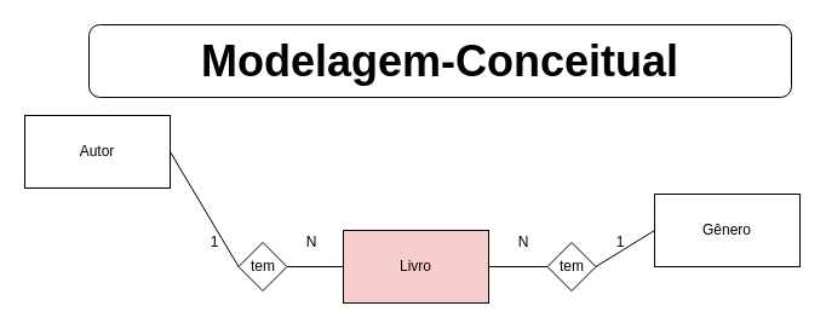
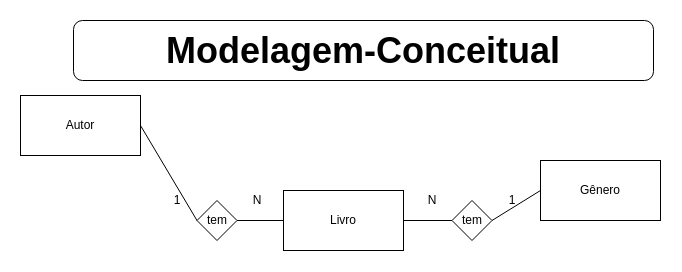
  <mxCell id="0" />
  <mxCell id="1" parent="0" />
  <mxCell id="2" value="&lt;font style=&quot;vertical-align: inherit&quot;&gt;&lt;font style=&quot;vertical-align: inherit&quot;&gt;&lt;font style=&quot;vertical-align: inherit&quot;&gt;&lt;font style=&quot;vertical-align: inherit ; font-size: 36px&quot;&gt;&lt;b&gt;Modelagem-Conceitual&lt;/b&gt;&lt;/font&gt;&lt;/font&gt;&lt;/font&gt;&lt;/font&gt;" style="rounded=1;whiteSpace=wrap;html=1;" vertex="1" parent="1"><mxGeometry x="73" y="20" width="580" height="60" as="geometry" /></mxCell>
  <mxCell id="3" value="&lt;font style=&quot;vertical-align: inherit&quot;&gt;&lt;font style=&quot;vertical-align: inherit&quot;&gt;Autor&lt;/font&gt;&lt;/font&gt;" style="rounded=0;whiteSpace=wrap;html=1;" vertex="1" parent="1"><mxGeometry x="20" y="95" width="120" height="60" as="geometry" /></mxCell>
  <mxCell id="4" value="&lt;font style=&quot;vertical-align: inherit&quot;&gt;&lt;font style=&quot;vertical-align: inherit&quot;&gt;&lt;font style=&quot;vertical-align: inherit&quot;&gt;&lt;font style=&quot;vertical-align: inherit&quot;&gt;Gênero&lt;/font&gt;&lt;/font&gt;&lt;/font&gt;&lt;/font&gt;" style="rounded=0;whiteSpace=wrap;html=1;" vertex="1" parent="1"><mxGeometry x="540" y="160" width="120" height="60" as="geometry" /></mxCell>
- <mxCell id="5" value="&lt;font style=&quot;vertical-align: inherit&quot;&gt;&lt;font style=&quot;vertical-align: inherit&quot;&gt;Livro&lt;/font&gt;&lt;/font&gt;" style="rounded=0;whiteSpace=wrap;html=1;fillColor=#f8cecc;" vertex="1" parent="1"><mxGeometry x="283" y="190" width="120" height="60" as="geometry" /></mxCell>
+ <mxCell id="5" value="&lt;font style=&quot;vertical-align: inherit&quot;&gt;&lt;font style=&quot;vertical-align: inherit&quot;&gt;Livro&lt;/font&gt;&lt;/font&gt;" style="rounded=0;whiteSpace=wrap;html=1;" vertex="1" parent="1"><mxGeometry x="283" y="190" width="120" height="60" as="geometry" /></mxCell>
  <mxCell id="6" value="&lt;font style=&quot;vertical-align: inherit&quot;&gt;&lt;font style=&quot;vertical-align: inherit&quot;&gt;tem&lt;/font&gt;&lt;/font&gt;" style="rhombus;whiteSpace=wrap;html=1;" vertex="1" parent="1"><mxGeometry x="196.5" y="200" width="40" height="40" as="geometry" /></mxCell>
  <mxCell id="7" value="&lt;font style=&quot;vertical-align: inherit&quot;&gt;&lt;font style=&quot;vertical-align: inherit&quot;&gt;tem&lt;/font&gt;&lt;/font&gt;" style="rhombus;whiteSpace=wrap;html=1;" vertex="1" parent="1"><mxGeometry x="451.5" y="200" width="40" height="40" as="geometry" /></mxCell>
  <mxCell id="8" value="" style="endArrow=none;html=1;entryX=0;entryY=0.5;entryDx=0;entryDy=0;exitX=1;exitY=0.5;exitDx=0;exitDy=0;" edge="1" parent="1" source="3" target="6"><mxGeometry width="50" height="50" relative="1" as="geometry"><mxPoint x="30" y="320" as="sourcePoint" /><mxPoint x="80" y="270" as="targetPoint" /></mxGeometry></mxCell>
  <mxCell id="9" value="" style="endArrow=none;html=1;entryX=0;entryY=0.5;entryDx=0;entryDy=0;exitX=1;exitY=0.5;exitDx=0;exitDy=0;" edge="1" parent="1" source="7" target="4"><mxGeometry width="50" height="50" relative="1" as="geometry"><mxPoint x="490" y="220" as="sourcePoint" /><mxPoint x="80" y="270" as="targetPoint" /></mxGeometry></mxCell>
  <mxCell id="10" value="" style="endArrow=none;html=1;entryX=0;entryY=0.5;entryDx=0;entryDy=0;exitX=1;exitY=0.5;exitDx=0;exitDy=0;" edge="1" parent="1" source="6" target="5"><mxGeometry width="50" height="50" relative="1" as="geometry"><mxPoint x="30" y="320" as="sourcePoint" /><mxPoint x="80" y="270" as="targetPoint" /></mxGeometry></mxCell>
  <mxCell id="11" value="" style="endArrow=none;html=1;entryX=0;entryY=0.5;entryDx=0;entryDy=0;" edge="1" parent="1" source="5" target="7"><mxGeometry width="50" height="50" relative="1" as="geometry"><mxPoint x="20" y="400" as="sourcePoint" /><mxPoint x="70" y="350" as="targetPoint" /></mxGeometry></mxCell>
  <mxCell id="12" value="&lt;font style=&quot;vertical-align: inherit&quot;&gt;&lt;font style=&quot;vertical-align: inherit&quot;&gt;N&lt;/font&gt;&lt;/font&gt;" style="text;html=1;strokeColor=none;fillColor=none;align=center;verticalAlign=middle;whiteSpace=wrap;rounded=0;" vertex="1" parent="1"><mxGeometry x="236.5" y="190" width="40" height="20" as="geometry" /></mxCell>
  <mxCell id="13" value="&lt;font style=&quot;vertical-align: inherit&quot;&gt;&lt;font style=&quot;vertical-align: inherit&quot;&gt;N&lt;/font&gt;&lt;/font&gt;" style="text;html=1;strokeColor=none;fillColor=none;align=center;verticalAlign=middle;whiteSpace=wrap;rounded=0;" vertex="1" parent="1"><mxGeometry x="411.5" y="190" width="40" height="20" as="geometry" /></mxCell>
  <mxCell id="14" value="&lt;font style=&quot;vertical-align: inherit&quot;&gt;&lt;font style=&quot;vertical-align: inherit&quot;&gt;1&lt;/font&gt;&lt;/font&gt;" style="text;html=1;strokeColor=none;fillColor=none;align=center;verticalAlign=middle;whiteSpace=wrap;rounded=0;" vertex="1" parent="1"><mxGeometry x="156.5" y="190" width="40" height="20" as="geometry" /></mxCell>
  <mxCell id="15" value="&lt;font style=&quot;vertical-align: inherit&quot;&gt;&lt;font style=&quot;vertical-align: inherit&quot;&gt;1&lt;/font&gt;&lt;/font&gt;" style="text;html=1;strokeColor=none;fillColor=none;align=center;verticalAlign=middle;whiteSpace=wrap;rounded=0;" vertex="1" parent="1"><mxGeometry x="491.5" y="190" width="40" height="20" as="geometry" /></mxCell>
